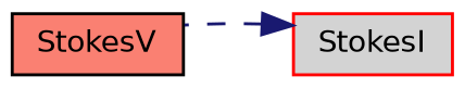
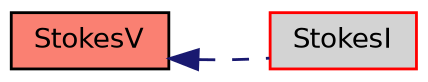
  digraph {
    rankdir=LR
    node [fontname=Helvetica fontsize=10 shape=record style=filled]
    n1 [color=black fillcolor=salmon fontcolor=black height=0.2 label=StokesV width=0.4]
    n2 [color=red height=0.2 label=StokesI width=0.4 fillcolor=lightgrey]
-   n2 -> n1 [color=midnightblue dir=back fontname=Helvetica fontsize=10 labelfontname=Helvetica labelfontsize=10 style=dashed]
+   n1 -> n2 [color=midnightblue dir=back fontname=Helvetica fontsize=10 labelfontname=Helvetica labelfontsize=10 style=dashed]
  }
